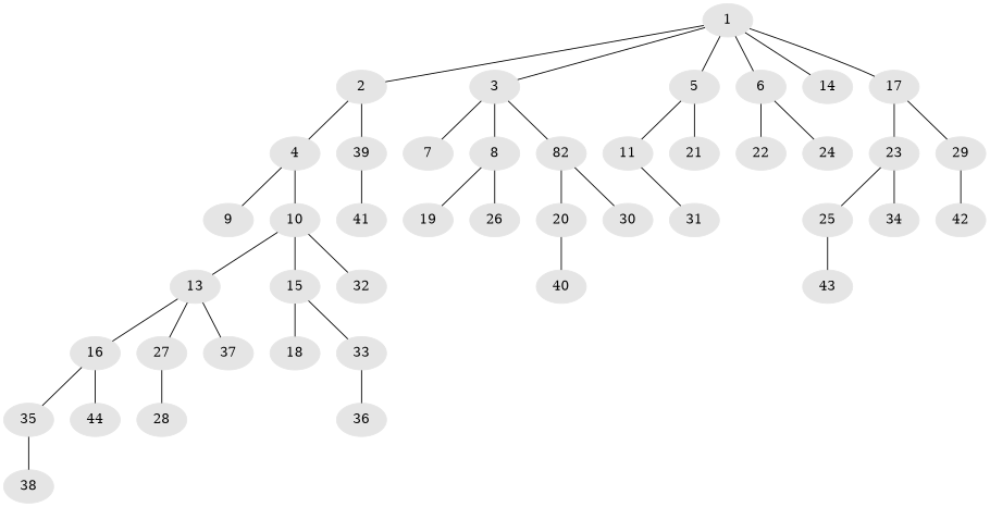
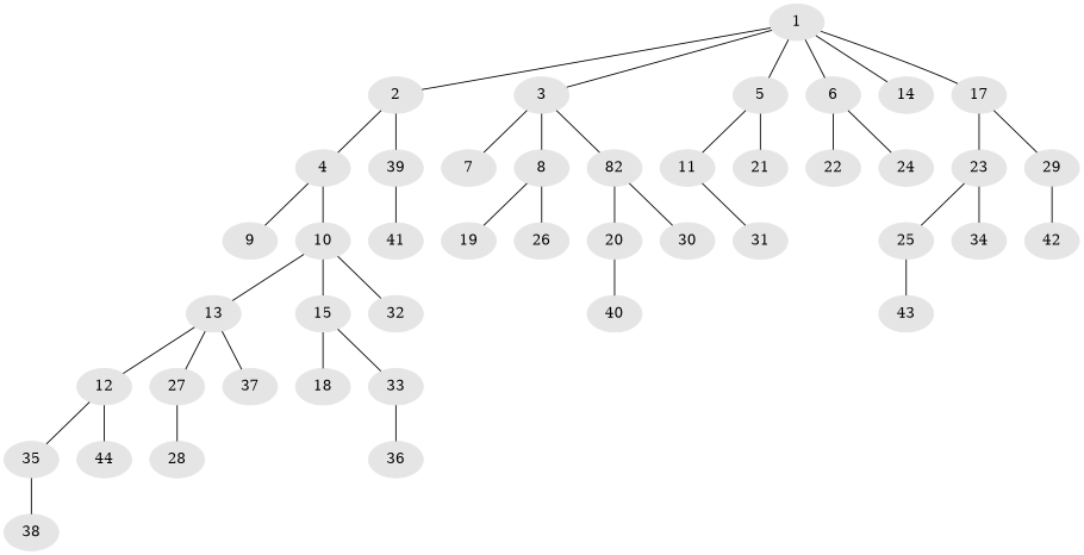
  graph {
    node [color=gray90 style=filled]
    edge [weight=1.0]
    1
    2
    3
    5
    6
    14
    17
    4
    39
    7
    8
    n12 [label=82]
    11
    21
    22
    24
    23
    29
    9
    10
    41
    19
    26
    20
    30
    13
    15
    32
    31
-   16
+   16 [label=12]
    27
    37
    18
    33
    40
    35
    44
    28
    36
    38
    25
    34
    42
    43
    1 -- 2
    1 -- 3
    1 -- 5
    1 -- 6
    1 -- 14
    1 -- 17
    2 -- 4
    2 -- 39
    3 -- 7 [weight=2.0]
    3 -- 8
    3 -- n12
    5 -- 11
    5 -- 21
    6 -- 22
    6 -- 24
    17 -- 23
    17 -- 29
    4 -- 9
    4 -- 10
    39 -- 41
    8 -- 19
    8 -- 26
    n12 -- 20
    n12 -- 30
    11 -- 31
    23 -- 25
    23 -- 34 [weight=2.0]
    29 -- 42
    10 -- 13
    10 -- 15
    10 -- 32
    20 -- 40
    13 -- 16
    13 -- 27
    13 -- 37
    15 -- 18
    15 -- 33
    16 -- 35
    16 -- 44
    27 -- 28
    33 -- 36
    35 -- 38
    25 -- 43
  }
